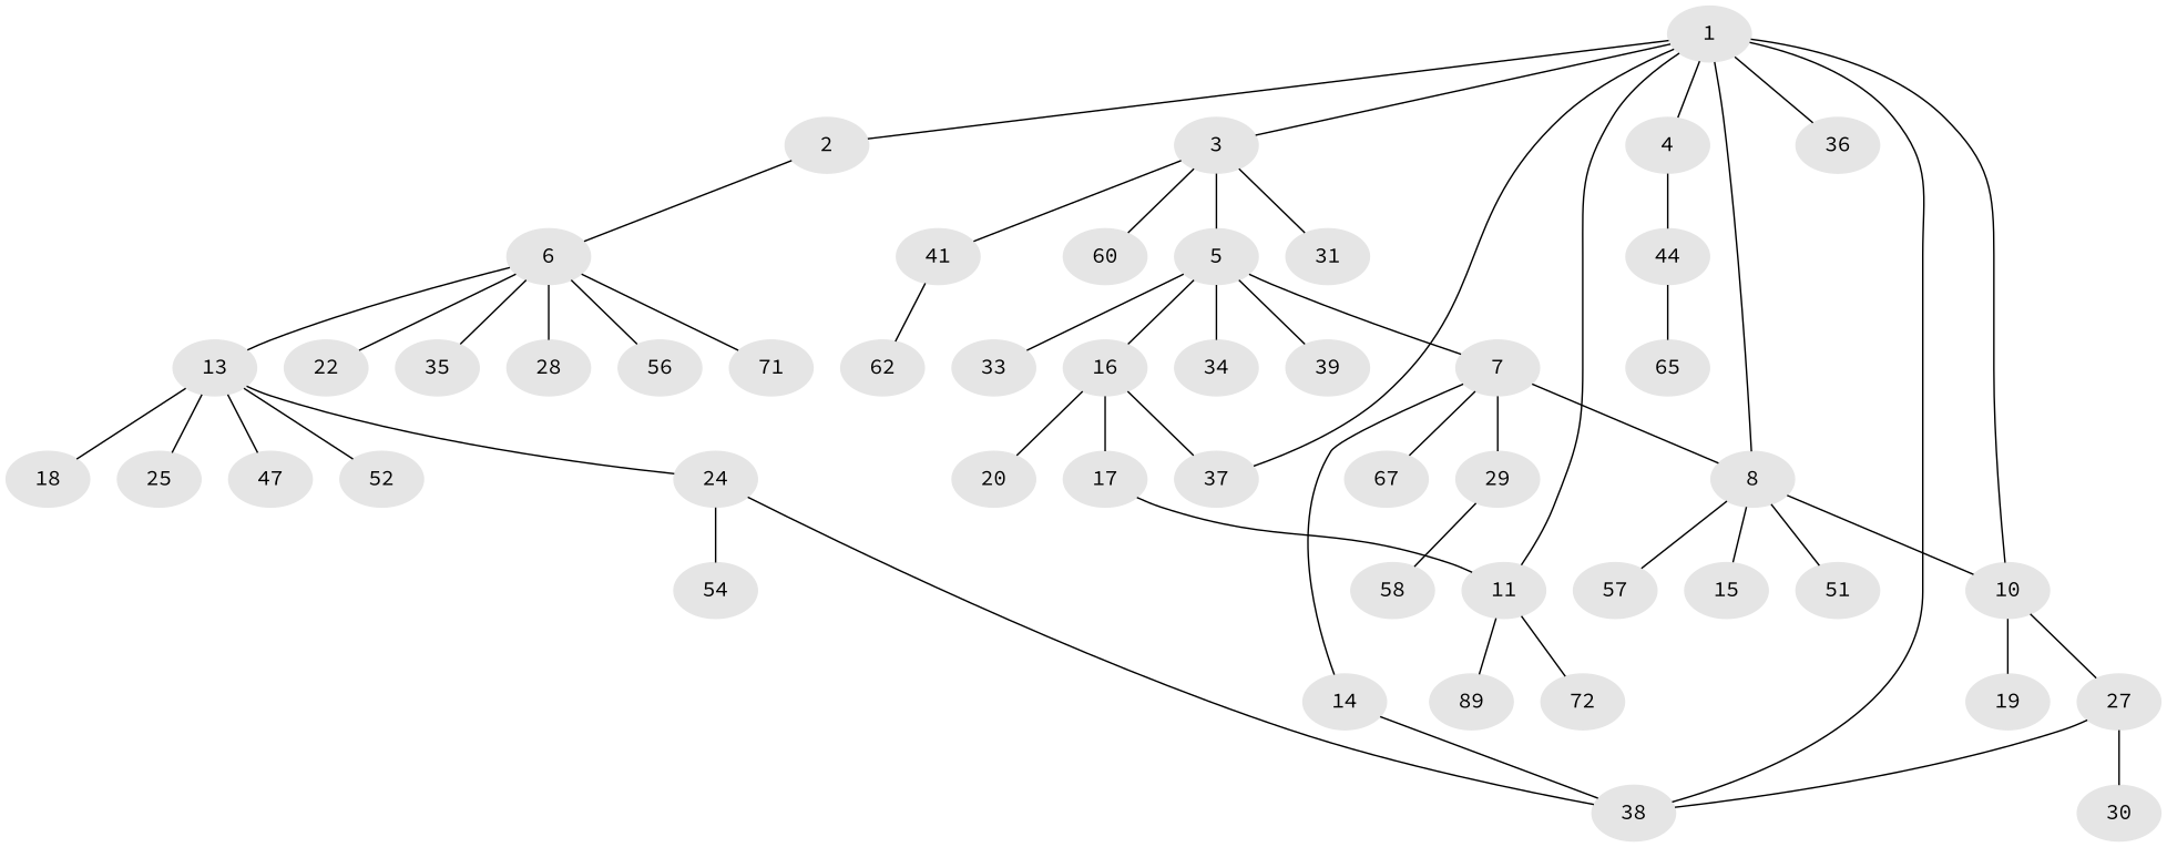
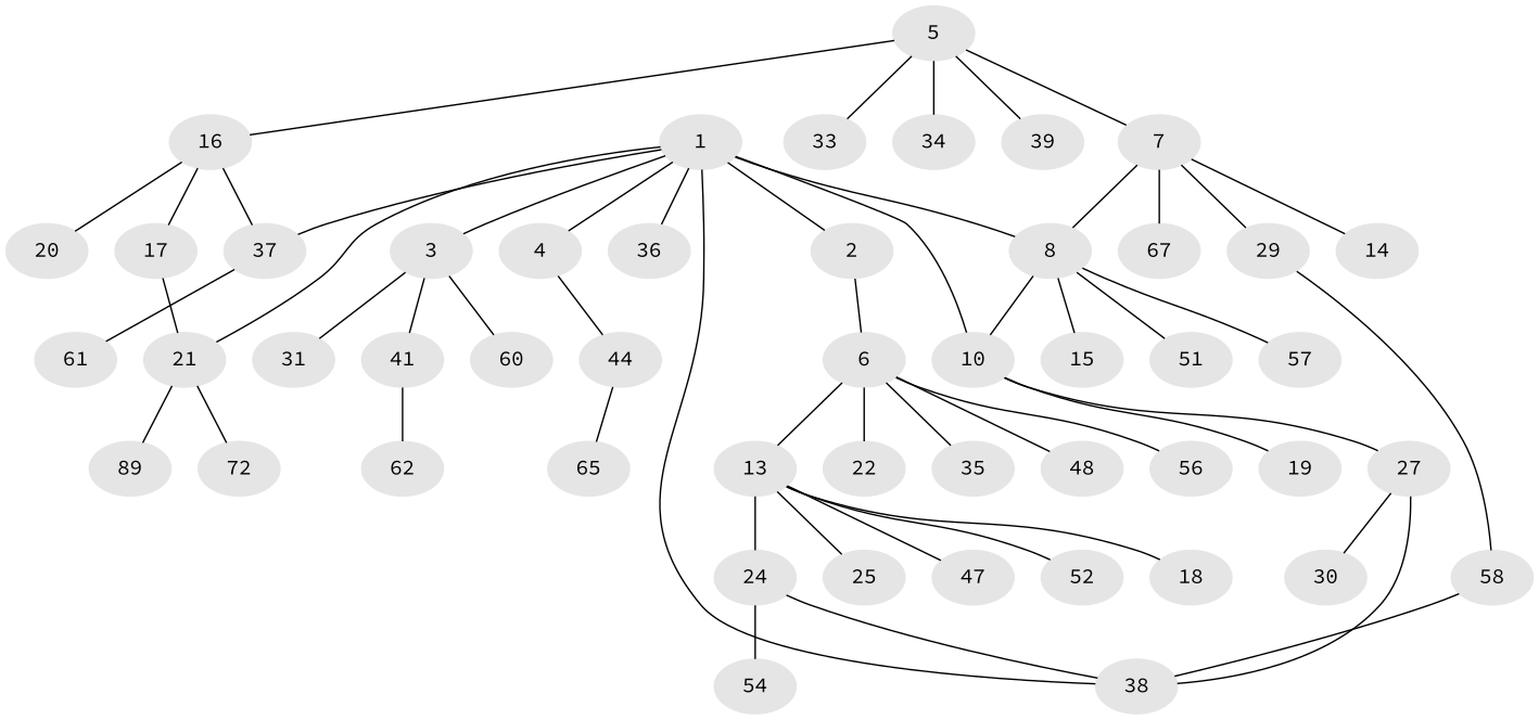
  graph {
    fontname="Source Code Pro"
    node [color=gray90 fontname="Source Code Pro" style=filled]
    edge [fontname="Source Code Pro"]
    1 [super="+51"]
    2 [super="+11"]
    3 [super="+62"]
    4 [super="+9"]
    8 [super="+45"]
    10 [super="+28"]
-   21 [label=11]
+   21
    36
    37 [super="+42"]
    38 [super="+74"]
    6 [super="+12"]
    5 [super="+49"]
    31
    41
    60
    44
    15
    n18 [label=51]
    57
    19 [super="+23"]
    27 [super="+50"]
    n22 [label=89 super="+63"]
    72
+   61
    13 [super="+69"]
    22 [super="+32"]
    35
-   48 [label=28]
+   48
    56 [super="+68"]
-   71
    7 [super="+26"]
    16 [super="+43"]
    33
    34
    39 [super="+64"]
    n36 [label=62]
    65
    14 [super="+40"]
    29
    67
    17 [super="+46"]
    20
    18
    24 [super="+70"]
    25
    47
    52
    58
    30 [super="+53"]
    54
    1 -- 2
    1 -- 3
    1 -- 4
    1 -- 8 [weight=2]
    1 -- 10
    1 -- 21
    1 -- 36
    1 -- 37
    1 -- 38
    2 -- 6
-   3 -- 5
    3 -- 31
    3 -- 41
    3 -- 60
    4 -- 44
    8 -- 10
    8 -- 15
    8 -- n18
    8 -- 57
    10 -- 19
    10 -- 27
    21 -- n22
    21 -- 72
+   37 -- 61
    6 -- 13
    6 -- 22
    6 -- 35
    6 -- 48
    6 -- 56
-   6 -- 71
    5 -- 7
    5 -- 16
    5 -- 33
    5 -- 34
    5 -- 39
    41 -- n36
    44 -- 65
    27 -- 38
    27 -- 30
    13 -- 18
    13 -- 24
    13 -- 25
    13 -- 47
    13 -- 52
    7 -- 8
    7 -- 14
    7 -- 29
    7 -- 67
    16 -- 37
    16 -- 17
    16 -- 20
-   14 -- 38
+   58 -- 38
    29 -- 58
    17 -- 21
    24 -- 38
    24 -- 54
  }
